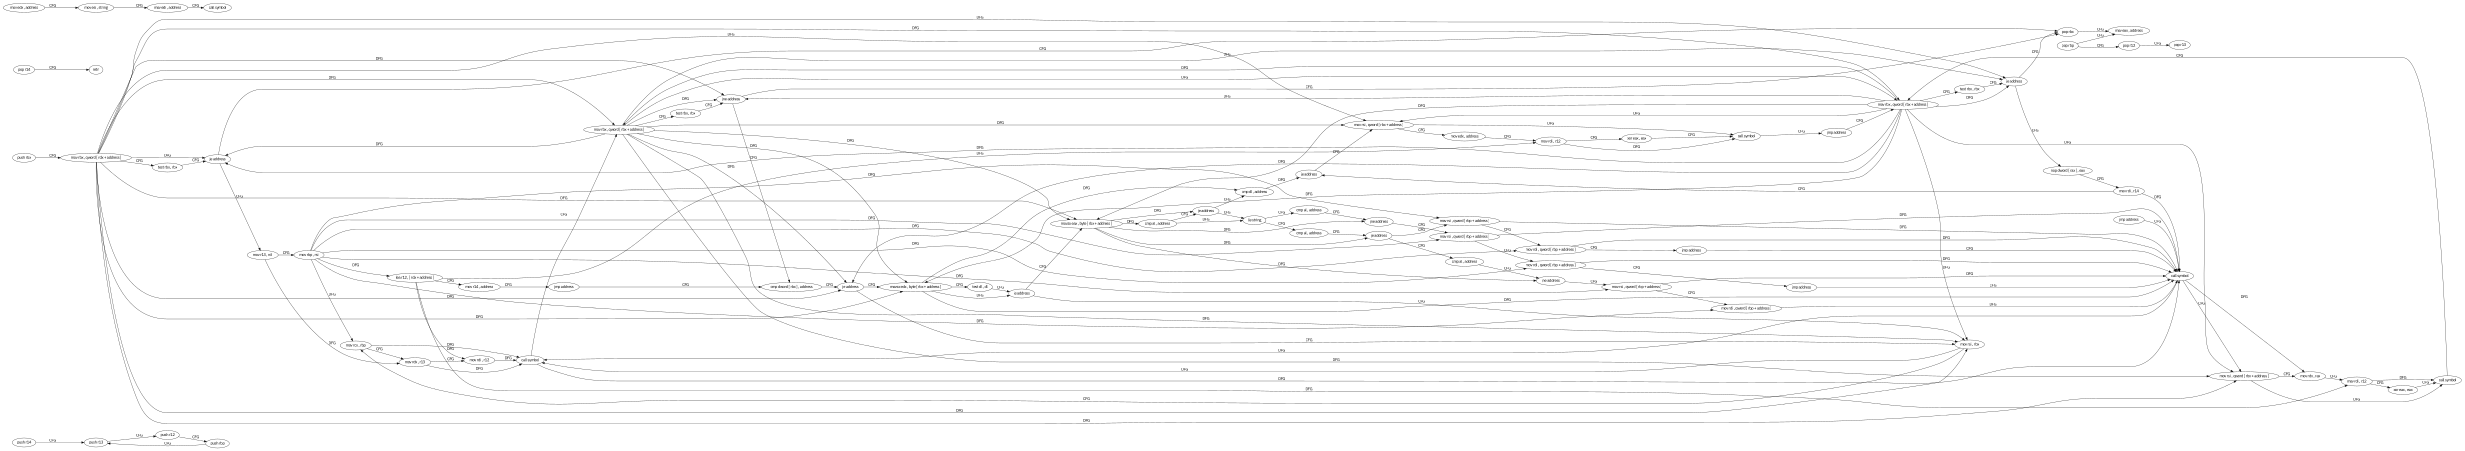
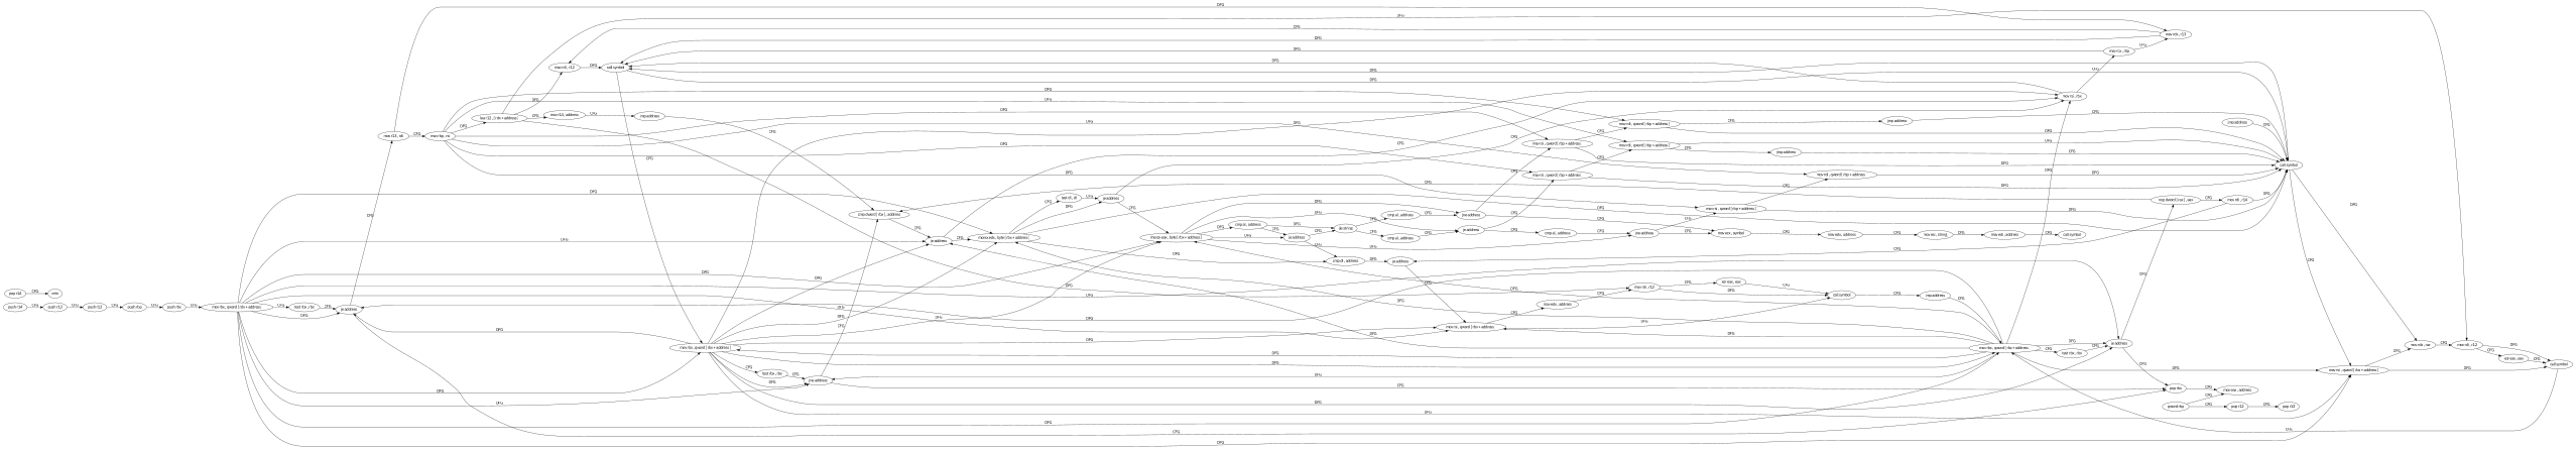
  digraph {
    fontname="IBM Plex Sans"
    rankdir=LR
    node [fontname="IBM Plex Sans"]
    edge [fontname="IBM Plex Sans"]
    n1 [label="push r14"]
    n2 [label="push r13"]
    n3 [label="push r12"]
    n4 [label="push rbp"]
    n5 [label="push rbx"]
    n6 [label="mov rbx , qword [ rdx + address ]"]
    n7 [label="test rbx , rbx"]
    n8 [label="je address"]
    n9 [label="je address"]
    n10 [label="movsx edx , byte [ rbx + address ]"]
    n11 [label="mov rsi , rbx"]
    n12 [label="movzx eax , byte [ rbx + address ]"]
    n13 [label="mov rbx , qword [ rbx + address ]"]
    n14 [label="jne address"]
    n15 [label="mov rsi , qword [ rbx + address ]"]
    n16 [label="mov rbx , qword [ rbx + address ]"]
    n17 [label="mov rsi , qword [ rbx + address ]"]
    n18 [label="je address"]
    n19 [label="pop rbx"]
    n20 [label="mov r13 , rdi"]
    n21 [label="test dl , dl"]
    n22 [label="je address"]
    n23 [label="cmp dl , address"]
    n24 [label="call symbol"]
    n25 [label="mov rcx , rbp"]
    n26 [label="call symbol"]
    n27 [label="cmp al , address"]
    n28 [label="je address"]
    n29 [label="jne address"]
    n30 [label="je address"]
    n31 [label="jne address"]
    n32 [label="test rbx , rbx"]
    n33 [label="cmp dword [ rbx ] , address"]
    n34 [label="mov edx , address"]
    n35 [label="call symbol"]
    n36 [label="test rbx , rbx"]
    n37 [label="mov rdx , rax"]
    n38 [label="call symbol"]
    n39 [label="nop dword [ rax ] , eax"]
    n40 [label="mov eax , address"]
    n41 [label="mov rbp , rsi"]
    n42 [label="mov rdx , r13"]
    n43 [label="lea r12 , [ rdx + address ]"]
    n44 [label="mov rsi , qword [ rbp + address ]"]
    n45 [label="mov rsi , qword [ rbp + address ]"]
    n46 [label="mov rdi , qword [ rbp + address ]"]
    n47 [label="mov rdi , qword [ rbp + address ]"]
    n48 [label="mov rsi , qword [ rbp + address ]"]
    n49 [label="mov rdi , qword [ rbp + address ]"]
    n50 [label="mov rdi , r12"]
-   n51 [label="pop rbp"]
+   n51 [label="qword rbp"]
    n52 [label="pop r12"]
    n53 [label="pop r13"]
    n54 [label="pop r14"]
    n55 [label=retn]
    n56 [label="mov r14 , address"]
    n57 [label="mov rdi , r12"]
    n58 [label="mov rdi , r12"]
    n59 [label="jmp address"]
    n60 [label="jmp address"]
    n61 [label="jmp address"]
    n62 [label="xor eax , eax"]
    n63 [label="xor eax , eax"]
    n64 [label="je address"]
    n65 [label="jle string"]
+   n66 [label="mov ecx , symbol"]
    n67 [label="cmp al , address"]
    n68 [label="cmp al , address"]
    n69 [label="cmp al , address"]
    n70 [label="mov rdi , r14"]
    n71 [label="jmp address"]
    n72 [label="jmp address"]
    n73 [label="mov edx , address"]
    n74 [label="mov esi , string"]
    n75 [label="mov edi , address"]
    n76 [label="call symbol"]
    n1 -> n2 [label=CFG]
    n2 -> n3 [label=CFG]
    n3 -> n4 [label=CFG]
-   n4 -> n2 [label=CFG]
+   n4 -> n5 [label=CFG]
    n5 -> n6 [label=CFG]
    n6 -> n7 [label=CFG]
    n6 -> n8 [label=DFG]
    n6 -> n9 [label=DFG]
    n6 -> n10 [label=DFG]
-   n6 -> n11 [label=DFG]
    n6 -> n12 [label=DFG]
    n6 -> n13 [label=DFG]
    n6 -> n14 [label=DFG]
    n6 -> n15 [label=DFG]
    n6 -> n16 [label=DFG]
    n6 -> n17 [label=DFG]
    n6 -> n18 [label=DFG]
    n7 -> n8 [label=CFG]
    n8 -> n19 [label=CFG]
    n8 -> n20 [label=CFG]
    n9 -> n10 [label=CFG]
    n9 -> n11 [label=CFG]
    n10 -> n21 [label=CFG]
    n10 -> n22 [label=DFG]
    n10 -> n23 [label=DFG]
    n10 -> n24 [label=DFG]
    n11 -> n25 [label=CFG]
    n11 -> n26 [label=DFG]
    n12 -> n27 [label=DFG]
    n12 -> n28 [label=DFG]
    n12 -> n29 [label=DFG]
    n12 -> n30 [label=DFG]
    n12 -> n31 [label=DFG]
    n13 -> n8 [label=DFG]
    n13 -> n9 [label=DFG]
    n13 -> n10 [label=DFG]
    n13 -> n11 [label=DFG]
    n13 -> n12 [label=DFG]
    n13 -> n14 [label=DFG]
    n13 -> n15 [label=DFG]
    n13 -> n16 [label=DFG]
    n13 -> n17 [label=DFG]
    n13 -> n18 [label=DFG]
    n13 -> n32 [label=CFG]
    n14 -> n19 [label=CFG]
    n14 -> n33 [label=CFG]
    n15 -> n34 [label=CFG]
    n15 -> n35 [label=DFG]
    n16 -> n8 [label=DFG]
    n16 -> n9 [label=DFG]
    n16 -> n10 [label=DFG]
    n16 -> n11 [label=DFG]
    n16 -> n12 [label=DFG]
    n16 -> n13 [label=DFG]
    n16 -> n14 [label=DFG]
    n16 -> n15 [label=DFG]
    n16 -> n17 [label=DFG]
    n16 -> n18 [label=DFG]
    n16 -> n36 [label=CFG]
    n17 -> n37 [label=CFG]
    n17 -> n38 [label=DFG]
    n18 -> n19 [label=CFG]
    n18 -> n39 [label=CFG]
    n19 -> n40 [label=CFG]
    n20 -> n41 [label=CFG]
    n20 -> n42 [label=DFG]
    n21 -> n22 [label=CFG]
    n22 -> n11 [label=CFG]
    n22 -> n12 [label=CFG]
    n23 -> n64 [label=DFG]
    n24 -> n17 [label=CFG]
    n24 -> n26 [label=DFG]
    n24 -> n37 [label=DFG]
    n25 -> n26 [label=DFG]
    n25 -> n42 [label=CFG]
    n26 -> n13 [label=CFG]
    n26 -> n24 [label=DFG]
    n27 -> n28 [label=CFG]
    n27 -> n65 [label=DFG]
    n28 -> n23 [label=CFG]
    n28 -> n65 [label=CFG]
    n29 -> n44 [label=CFG]
+   n29 -> n66 [label=CFG]
    n30 -> n45 [label=CFG]
    n30 -> n67 [label=CFG]
    n31 -> n48 [label=CFG]
+   n31 -> n66 [label=CFG]
    n32 -> n14 [label=CFG]
    n33 -> n9 [label=CFG]
    n34 -> n57 [label=CFG]
    n35 -> n72 [label=CFG]
    n36 -> n18 [label=CFG]
    n37 -> n58 [label=CFG]
    n38 -> n16 [label=CFG]
+   n39 -> n33 [label=CFG]
    n39 -> n70 [label=CFG]
-   n41 -> n25 [label=DFG]
    n41 -> n43 [label=DFG]
    n41 -> n44 [label=DFG]
    n41 -> n45 [label=DFG]
    n41 -> n46 [label=DFG]
    n41 -> n47 [label=DFG]
    n41 -> n48 [label=DFG]
    n41 -> n49 [label=DFG]
    n42 -> n26 [label=DFG]
    n42 -> n50 [label=CFG]
    n43 -> n50 [label=DFG]
    n43 -> n56 [label=CFG]
    n43 -> n57 [label=DFG]
    n43 -> n58 [label=DFG]
    n44 -> n24 [label=DFG]
    n44 -> n46 [label=CFG]
    n45 -> n24 [label=DFG]
    n45 -> n47 [label=CFG]
    n46 -> n24 [label=DFG]
    n46 -> n59 [label=CFG]
    n47 -> n24 [label=DFG]
    n47 -> n60 [label=CFG]
    n48 -> n24 [label=DFG]
    n48 -> n49 [label=CFG]
    n49 -> n24 [label=DFG]
    n50 -> n26 [label=DFG]
    n51 -> n40 [label=CFG]
    n51 -> n52 [label=CFG]
    n52 -> n53 [label=CFG]
    n54 -> n55 [label=CFG]
    n56 -> n61 [label=CFG]
    n57 -> n35 [label=DFG]
    n57 -> n62 [label=CFG]
    n58 -> n38 [label=DFG]
    n58 -> n63 [label=CFG]
    n59 -> n24 [label=CFG]
    n60 -> n24 [label=CFG]
    n61 -> n33 [label=CFG]
    n62 -> n35 [label=CFG]
    n63 -> n38 [label=CFG]
    n64 -> n15 [label=CFG]
    n65 -> n68 [label=CFG]
    n65 -> n69 [label=CFG]
+   n66 -> n73 [label=CFG]
    n67 -> n31 [label=CFG]
    n68 -> n29 [label=CFG]
    n69 -> n30 [label=CFG]
    n70 -> n24 [label=DFG]
    n70 -> n64 [label=CFG]
    n71 -> n24 [label=CFG]
    n72 -> n16 [label=CFG]
    n73 -> n74 [label=CFG]
    n74 -> n75 [label=CFG]
    n75 -> n76 [label=CFG]
  }
